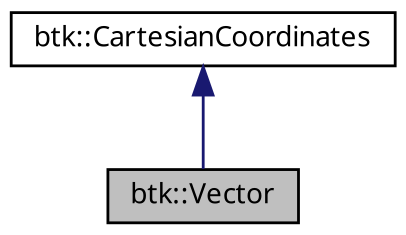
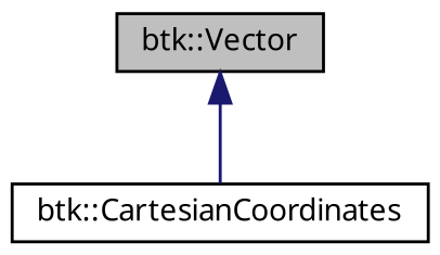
  digraph {
    node [color=black fontname="FreeSans.ttf" fontsize=10 shape=record style=filled]
    n1 [fillcolor=grey75 fontcolor=black height=0.2 label="btk::Vector" width=0.4]
    n2 [fillcolor=white height=0.2 label="btk::CartesianCoordinates" width=0.4]
-   n2 -> n1 [color=midnightblue dir=back fontname="FreeSans.ttf" fontsize=10 labelfontname="FreeSans.ttf" labelfontsize=10 style=solid]
+   n1 -> n2 [color=midnightblue dir=back fontname="FreeSans.ttf" fontsize=10 labelfontname="FreeSans.ttf" labelfontsize=10 style=solid]
  }
